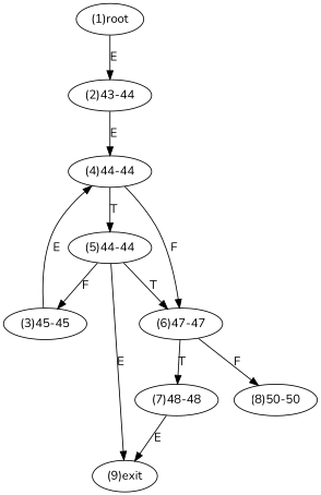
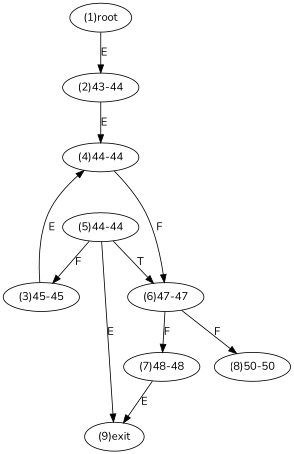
  digraph {
    fontname=Nunito
    node [fontname=Nunito]
    edge [fontname=Nunito]
    n1 [label="(1)root"]
    n2 [label="(2)43-44"]
    n3 [label="(4)44-44"]
    n4 [label="(5)44-44"]
    n5 [label="(6)47-47"]
    n6 [label="(3)45-45"]
    n7 [label="(9)exit"]
    n8 [label="(7)48-48"]
    n9 [label="(8)50-50"]
    n1 -> n2 [label=E]
    n2 -> n3 [label=E]
-   n3 -> n4 [label=T]
    n3 -> n5 [label=F]
    n4 -> n5 [label=T]
    n4 -> n6 [label=F]
    n4 -> n7 [label=E]
-   n5 -> n8 [label=T]
+   n5 -> n8 [label=F]
    n5 -> n9 [label=F]
    n6 -> n3 [label=E]
    n8 -> n7 [label=E]
  }
